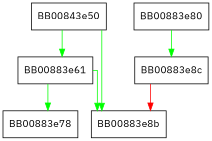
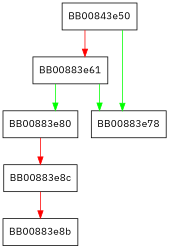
  digraph {
    fontname="IBM Plex Sans"
    splines=ortho
    node [fontname="IBM Plex Sans" shape=box]
    edge [color=green fontname="IBM Plex Sans"]
    n1 [label=BB00843e50]
    BB00883e8b
    BB00883e61
    BB00883e80
    BB00883e78
    BB00883e8c
-   n1 -> BB00883e8b
-   n1 -> BB00883e61
-   BB00883e61 -> BB00883e8b
+   n1 -> BB00883e78
+   n1 -> BB00883e61 [color=red]
+   BB00883e61 -> BB00883e80
    BB00883e61 -> BB00883e78
-   BB00883e80 -> BB00883e8c
+   BB00883e80 -> BB00883e8c [color=red]
    BB00883e8c -> BB00883e8b [color=red]
  }
